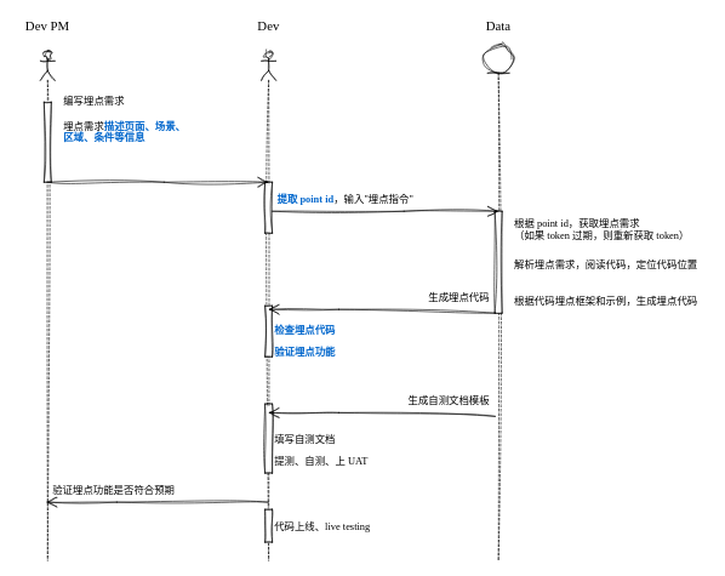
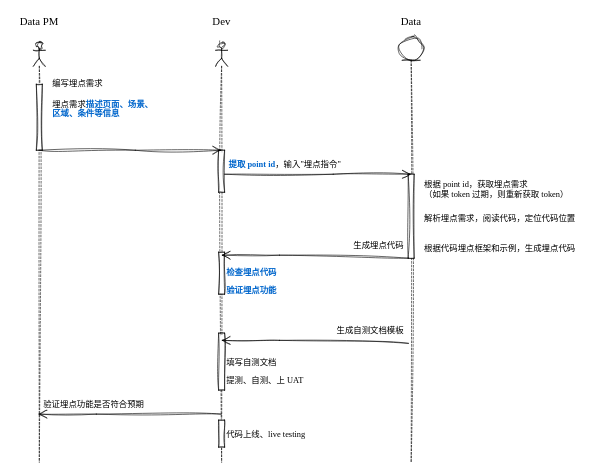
  <mxCell id="0" />
  <mxCell id="1" parent="0" />
  <mxCell id="2" value="" style="shape=umlLifeline;perimeter=lifelinePerimeter;whiteSpace=wrap;html=1;container=1;dropTarget=0;collapsible=0;recursiveResize=0;outlineConnect=0;portConstraint=eastwest;newEdgeStyle={&quot;curved&quot;:0,&quot;rounded&quot;:0};participant=umlActor;sketch=1;hachureGap=4;jiggle=2;curveFitting=1;fontFamily=手札体-简;fontSize=14;" vertex="1" parent="1"><mxGeometry x="55" y="70" width="20" height="700" as="geometry" /></mxCell>
  <mxCell id="3" value="" style="html=1;points=[[0,0,0,0,5],[0,1,0,0,-5],[1,0,0,0,5],[1,1,0,0,-5]];perimeter=orthogonalPerimeter;outlineConnect=0;targetShapes=umlLifeline;portConstraint=eastwest;newEdgeStyle={&quot;curved&quot;:0,&quot;rounded&quot;:0};sketch=1;hachureGap=4;jiggle=2;curveFitting=1;fontFamily=手札体-简;fontSize=14;" vertex="1" parent="2"><mxGeometry x="5" y="70" width="10" height="110" as="geometry" /></mxCell>
  <mxCell id="4" value="" style="shape=umlLifeline;perimeter=lifelinePerimeter;whiteSpace=wrap;html=1;container=1;dropTarget=0;collapsible=0;recursiveResize=0;outlineConnect=0;portConstraint=eastwest;newEdgeStyle={&quot;curved&quot;:0,&quot;rounded&quot;:0};participant=umlActor;sketch=1;hachureGap=4;jiggle=2;curveFitting=1;fontFamily=手札体-简;fontSize=14;" vertex="1" parent="1"><mxGeometry x="359" y="70" width="20" height="700" as="geometry" /></mxCell>
  <mxCell id="5" value="" style="html=1;points=[[0,0,0,0,5],[0,1,0,0,-5],[1,0,0,0,5],[1,1,0,0,-5]];perimeter=orthogonalPerimeter;outlineConnect=0;targetShapes=umlLifeline;portConstraint=eastwest;newEdgeStyle={&quot;curved&quot;:0,&quot;rounded&quot;:0};sketch=1;hachureGap=4;jiggle=2;curveFitting=1;fontFamily=手札体-简;fontSize=14;" vertex="1" parent="4"><mxGeometry x="5" y="180" width="10" height="70" as="geometry" /></mxCell>
  <mxCell id="6" value="" style="html=1;points=[[0,0,0,0,5],[0,1,0,0,-5],[1,0,0,0,5],[1,1,0,0,-5]];perimeter=orthogonalPerimeter;outlineConnect=0;targetShapes=umlLifeline;portConstraint=eastwest;newEdgeStyle={&quot;curved&quot;:0,&quot;rounded&quot;:0};sketch=1;hachureGap=4;jiggle=2;curveFitting=1;fontFamily=手札体-简;fontSize=14;" vertex="1" parent="4"><mxGeometry x="5" y="350" width="10" height="70" as="geometry" /></mxCell>
  <mxCell id="7" value="" style="html=1;points=[[0,0,0,0,5],[0,1,0,0,-5],[1,0,0,0,5],[1,1,0,0,-5]];perimeter=orthogonalPerimeter;outlineConnect=0;targetShapes=umlLifeline;portConstraint=eastwest;newEdgeStyle={&quot;curved&quot;:0,&quot;rounded&quot;:0};sketch=1;hachureGap=4;jiggle=2;curveFitting=1;fontFamily=手札体-简;fontSize=14;" vertex="1" parent="4"><mxGeometry x="5" y="485" width="10" height="95" as="geometry" /></mxCell>
  <mxCell id="8" value="" style="html=1;points=[[0,0,0,0,5],[0,1,0,0,-5],[1,0,0,0,5],[1,1,0,0,-5]];perimeter=orthogonalPerimeter;outlineConnect=0;targetShapes=umlLifeline;portConstraint=eastwest;newEdgeStyle={&quot;curved&quot;:0,&quot;rounded&quot;:0};sketch=1;hachureGap=4;jiggle=2;curveFitting=1;fontFamily=手札体-简;fontSize=14;" vertex="1" parent="4"><mxGeometry x="5" y="630" width="10" height="45" as="geometry" /></mxCell>
  <mxCell id="9" value="" style="shape=umlLifeline;perimeter=lifelinePerimeter;whiteSpace=wrap;html=1;container=1;dropTarget=0;collapsible=0;recursiveResize=0;outlineConnect=0;portConstraint=eastwest;newEdgeStyle={&quot;curved&quot;:0,&quot;rounded&quot;:0};participant=umlEntity;sketch=1;hachureGap=4;jiggle=2;curveFitting=1;fontFamily=手札体-简;fontSize=14;" vertex="1" parent="1"><mxGeometry x="665" y="60" width="40" height="710" as="geometry" /></mxCell>
  <mxCell id="10" value="" style="html=1;points=[[0,0,0,0,5],[0,1,0,0,-5],[1,0,0,0,5],[1,1,0,0,-5]];perimeter=orthogonalPerimeter;outlineConnect=0;targetShapes=umlLifeline;portConstraint=eastwest;newEdgeStyle={&quot;curved&quot;:0,&quot;rounded&quot;:0};sketch=1;hachureGap=4;jiggle=2;curveFitting=1;fontFamily=手札体-简;fontSize=14;" vertex="1" parent="9"><mxGeometry x="15" y="230" width="10" height="140" as="geometry" /></mxCell>
- <mxCell id="11" value="Dev PM" style="text;html=1;align=center;verticalAlign=middle;whiteSpace=wrap;rounded=0;fontFamily=手札体-简;fontSize=18;" vertex="1" parent="1"><mxGeometry x="20" y="20" width="90" height="30" as="geometry" /></mxCell>
+ <mxCell id="11" value="Data PM" style="text;html=1;align=center;verticalAlign=middle;whiteSpace=wrap;rounded=0;fontFamily=手札体-简;fontSize=18;" vertex="1" parent="1"><mxGeometry x="20" y="20" width="90" height="30" as="geometry" /></mxCell>
  <mxCell id="12" value="Dev" style="text;html=1;align=center;verticalAlign=middle;whiteSpace=wrap;rounded=0;fontFamily=手札体-简;fontSize=18;" vertex="1" parent="1"><mxGeometry x="339" y="20" width="60" height="30" as="geometry" /></mxCell>
  <mxCell id="13" value="Data" style="text;html=1;align=center;verticalAlign=middle;whiteSpace=wrap;rounded=0;fontFamily=手札体-简;fontSize=18;" vertex="1" parent="1"><mxGeometry x="655" y="20" width="60" height="30" as="geometry" /></mxCell>
  <mxCell id="14" value="编写埋点需求&lt;div&gt;&lt;br&gt;&lt;div&gt;埋点需求&lt;b&gt;&lt;font style=&quot;color: rgb(0, 102, 204);&quot;&gt;描述页面、场景、区域、条件等信息&lt;/font&gt;&lt;/b&gt;&lt;/div&gt;&lt;/div&gt;" style="text;html=1;align=left;verticalAlign=middle;whiteSpace=wrap;rounded=0;fontFamily=手札体-简;fontSize=14;" vertex="1" parent="1"><mxGeometry x="85" y="150" width="170" height="30" as="geometry" /></mxCell>
  <mxCell id="15" value="" style="endArrow=open;endFill=1;endSize=12;html=1;rounded=0;sketch=1;hachureGap=4;jiggle=2;curveFitting=1;fontFamily=手札体-简;fontSize=14;" edge="1" parent="1" source="2" target="4"><mxGeometry width="160" relative="1" as="geometry"><mxPoint x="135" y="230" as="sourcePoint" /><mxPoint x="295" y="230" as="targetPoint" /><Array as="points"><mxPoint x="225" y="250" /></Array></mxGeometry></mxCell>
  <mxCell id="16" value="" style="endArrow=open;endFill=1;endSize=12;html=1;rounded=0;sketch=1;hachureGap=4;jiggle=2;curveFitting=1;fontFamily=手札体-简;fontSize=14;" edge="1" parent="1"><mxGeometry width="160" relative="1" as="geometry"><mxPoint x="374" y="290" as="sourcePoint" /><mxPoint x="684.5" y="290" as="targetPoint" /><Array as="points"><mxPoint x="555" y="290" /></Array></mxGeometry></mxCell>
  <mxCell id="17" value="&lt;div&gt;&lt;font style=&quot;color: rgb(0, 102, 204);&quot;&gt;&lt;b&gt;提取 point id&lt;/b&gt;&lt;/font&gt;，输入&quot;&lt;span style=&quot;background-color: transparent; color: light-dark(rgb(0, 0, 0), rgb(255, 255, 255));&quot;&gt;埋点指令&lt;/span&gt;&lt;span style=&quot;background-color: transparent; color: light-dark(rgb(0, 0, 0), rgb(255, 255, 255));&quot;&gt;&quot;&lt;/span&gt;&lt;/div&gt;" style="text;html=1;align=left;verticalAlign=middle;whiteSpace=wrap;rounded=0;fontFamily=手札体-简;fontSize=14;" vertex="1" parent="1"><mxGeometry x="379" y="260" width="240" height="30" as="geometry" /></mxCell>
  <mxCell id="18" value="根据 point id，获取埋点需求&lt;div&gt;（如果 token 过期，则重新获取 token）&lt;/div&gt;" style="text;html=1;align=left;verticalAlign=middle;whiteSpace=wrap;rounded=0;fontFamily=手札体-简;fontSize=14;" vertex="1" parent="1"><mxGeometry x="705" y="300" width="270" height="30" as="geometry" /></mxCell>
  <mxCell id="19" value="解析埋点需求，阅读代码，定位代码位置" style="text;html=1;align=left;verticalAlign=middle;whiteSpace=wrap;rounded=0;fontFamily=手札体-简;fontSize=14;" vertex="1" parent="1"><mxGeometry x="705" y="350" width="270" height="30" as="geometry" /></mxCell>
  <mxCell id="20" value="根据代码埋点框架和示例，生成埋点代码" style="text;html=1;align=left;verticalAlign=middle;whiteSpace=wrap;rounded=0;fontFamily=手札体-简;fontSize=14;" vertex="1" parent="1"><mxGeometry x="705" y="400" width="270" height="30" as="geometry" /></mxCell>
  <mxCell id="21" value="" style="endArrow=open;endFill=1;endSize=12;html=1;rounded=0;sketch=1;hachureGap=4;jiggle=2;curveFitting=1;fontFamily=手札体-简;fontSize=14;exitX=0;exitY=1;exitDx=0;exitDy=-5;exitPerimeter=0;" edge="1" parent="1"><mxGeometry width="160" relative="1" as="geometry"><mxPoint x="680.5" y="430" as="sourcePoint" /><mxPoint x="369" y="425" as="targetPoint" /><Array as="points"><mxPoint x="465.5" y="425" /></Array></mxGeometry></mxCell>
  <mxCell id="22" value="生成埋点代码" style="text;html=1;align=right;verticalAlign=middle;whiteSpace=wrap;rounded=0;fontFamily=手札体-简;fontSize=14;" vertex="1" parent="1"><mxGeometry x="375" y="395" width="300" height="30" as="geometry" /></mxCell>
  <mxCell id="23" value="&lt;b&gt;&lt;font style=&quot;color: rgb(0, 102, 204);&quot;&gt;检查埋点代码&lt;/font&gt;&lt;/b&gt;" style="text;html=1;align=left;verticalAlign=middle;whiteSpace=wrap;rounded=0;fontFamily=手札体-简;fontSize=14;" vertex="1" parent="1"><mxGeometry x="375" y="440" width="270" height="30" as="geometry" /></mxCell>
  <mxCell id="24" value="" style="endArrow=open;endFill=1;endSize=12;html=1;rounded=0;sketch=1;hachureGap=4;jiggle=2;curveFitting=1;fontFamily=手札体-简;fontSize=14;exitX=0;exitY=1;exitDx=0;exitDy=-5;exitPerimeter=0;" edge="1" parent="1"><mxGeometry width="160" relative="1" as="geometry"><mxPoint x="680.5" y="572" as="sourcePoint" /><mxPoint x="369" y="567" as="targetPoint" /><Array as="points"><mxPoint x="465.5" y="567" /></Array></mxGeometry></mxCell>
  <mxCell id="25" value="生成自测文档模板" style="text;html=1;align=right;verticalAlign=middle;whiteSpace=wrap;rounded=0;fontFamily=手札体-简;fontSize=14;" vertex="1" parent="1"><mxGeometry x="375" y="537" width="300" height="30" as="geometry" /></mxCell>
  <mxCell id="26" value="填写自测文档" style="text;html=1;align=left;verticalAlign=middle;whiteSpace=wrap;rounded=0;fontFamily=手札体-简;fontSize=14;" vertex="1" parent="1"><mxGeometry x="375" y="590" width="270" height="30" as="geometry" /></mxCell>
  <mxCell id="27" value="提测、自测、上 UAT" style="text;html=1;align=left;verticalAlign=middle;whiteSpace=wrap;rounded=0;fontFamily=手札体-简;fontSize=14;" vertex="1" parent="1"><mxGeometry x="375" y="620" width="270" height="30" as="geometry" /></mxCell>
  <mxCell id="28" value="" style="endArrow=open;endFill=1;endSize=12;html=1;rounded=0;sketch=1;hachureGap=4;jiggle=2;curveFitting=1;fontFamily=手札体-简;fontSize=14;" edge="1" parent="1" source="4"><mxGeometry width="160" relative="1" as="geometry"><mxPoint x="345" y="695" as="sourcePoint" /><mxPoint x="63.5" y="690" as="targetPoint" /><Array as="points"><mxPoint x="160" y="690" /></Array></mxGeometry></mxCell>
  <mxCell id="29" value="验证埋点功能是否符合预期" style="text;html=1;align=left;verticalAlign=middle;whiteSpace=wrap;rounded=0;fontFamily=手札体-简;fontSize=14;" vertex="1" parent="1"><mxGeometry x="69.5" y="660" width="285.5" height="30" as="geometry" /></mxCell>
  <mxCell id="30" value="代码上线、live testing" style="text;html=1;align=left;verticalAlign=middle;whiteSpace=wrap;rounded=0;fontFamily=手札体-简;fontSize=14;" vertex="1" parent="1"><mxGeometry x="375" y="710" width="270" height="30" as="geometry" /></mxCell>
  <mxCell id="31" value="&lt;font color=&quot;#0066cc&quot;&gt;&lt;b&gt;验证埋点功能&lt;/b&gt;&lt;/font&gt;" style="text;html=1;align=left;verticalAlign=middle;whiteSpace=wrap;rounded=0;fontFamily=手札体-简;fontSize=14;" vertex="1" parent="1"><mxGeometry x="375" y="470" width="270" height="30" as="geometry" /></mxCell>
